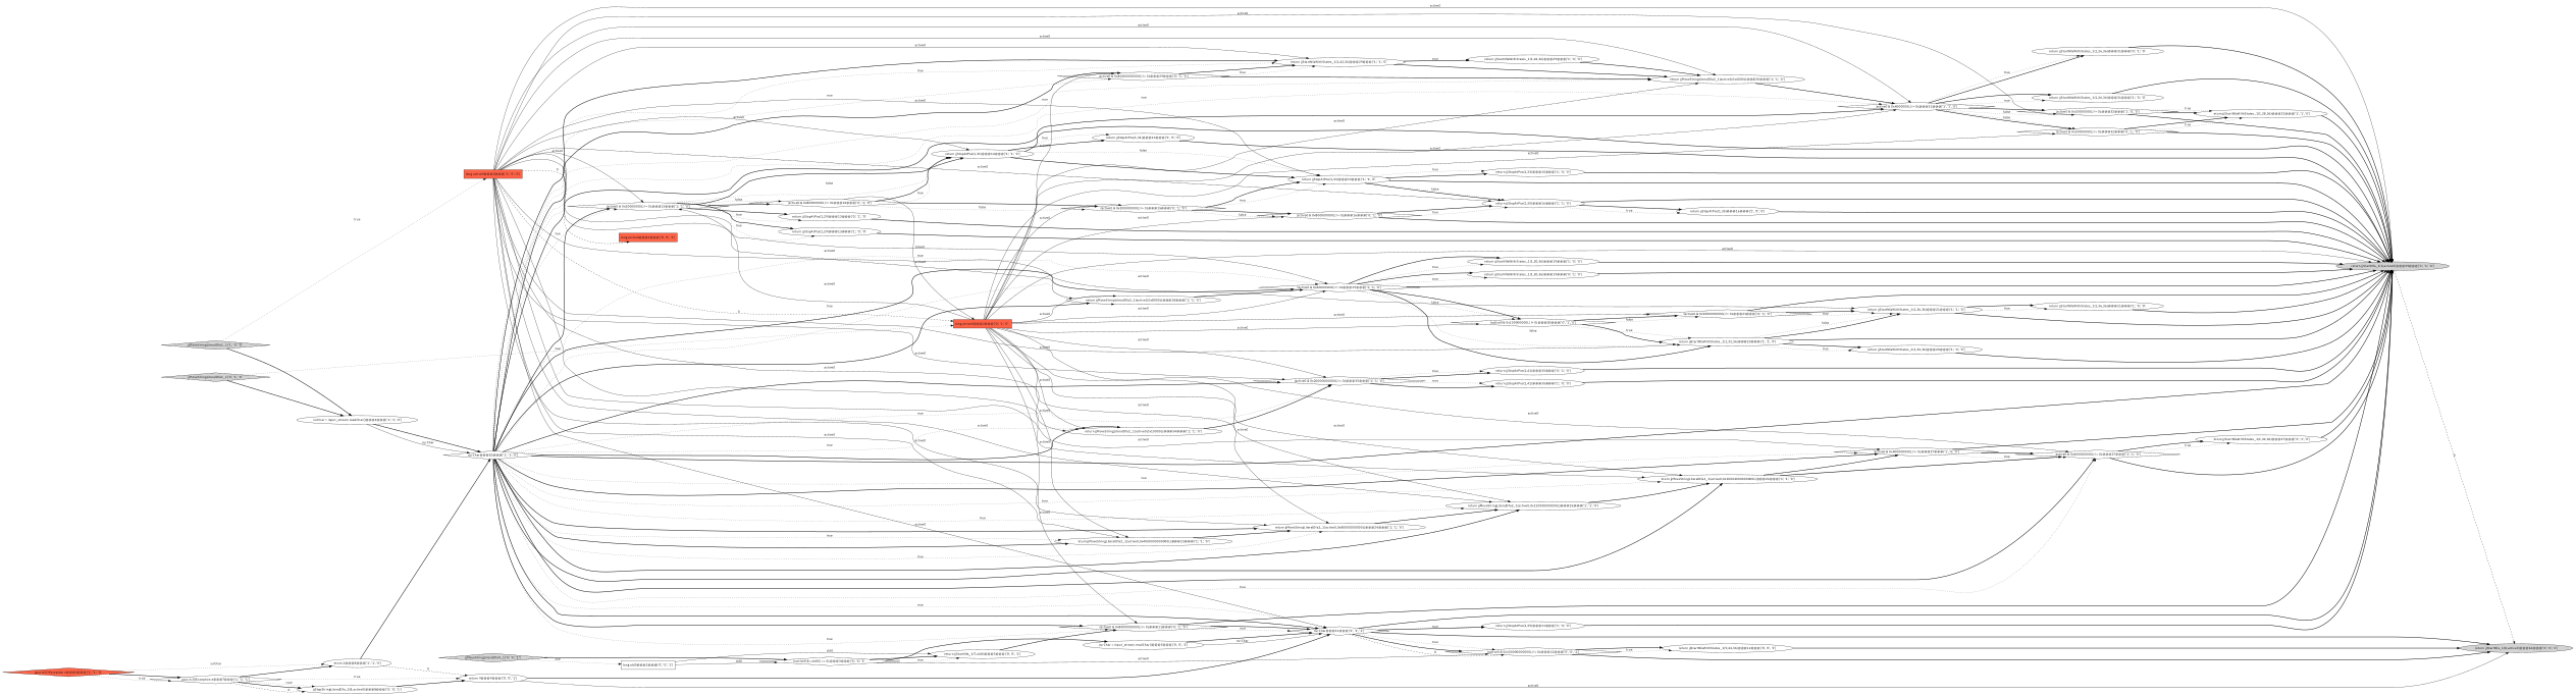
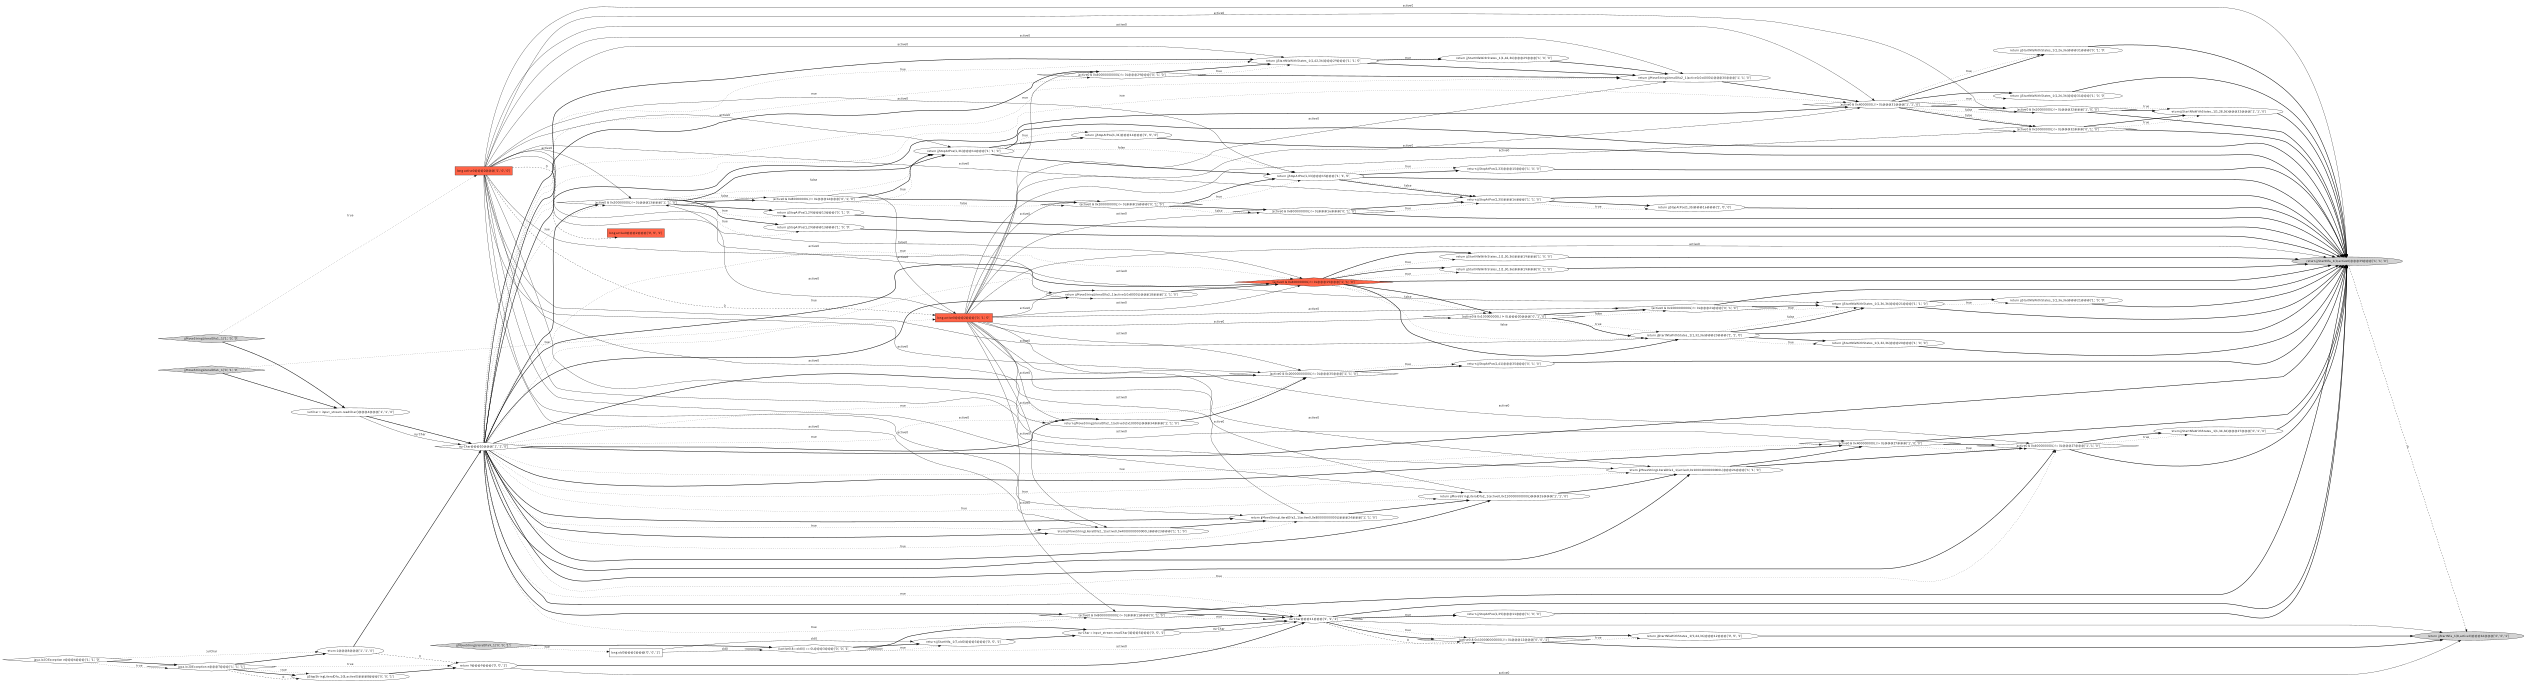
  digraph {
    fontname="IBM Plex Sans"
    rankdir=LR
    node [fillcolor=white fontname="IBM Plex Sans" shape=ellipse style=filled]
    edge [fontname="IBM Plex Sans" style=bold]
    n1 [label="(active0 & 0x8000000000L) != 0L@@@11@@@['0', '1', '0']" shape=diamond]
    n2 [label="curChar@@@11@@@['1', '1', '1']" shape=diamond]
    n3 [fillcolor=lightgray label="return jjStartNfa_1(0,active0)@@@39@@@['1', '1', '0']"]
    n4 [fillcolor=lightgray label="return jjStartNfa_1(8,active0)@@@16@@@['0', '0', '1']"]
    n5 [label="(active0 & 0x100000000000L) != 0L@@@12@@@['0', '0', '1']" shape=diamond]
    n6 [label="return jjStopAtPos(1,39)@@@11@@@['1', '0', '0']"]
    n7 [label="return jjStartNfaWithStates_1(1,30,36)@@@19@@@['0', '1', '0']"]
    n8 [label="return jjStartNfaWithStates_1(1,32,36)@@@20@@@['1', '0', '0']"]
-   n9 [label="return jjStopAtPos(1,41)@@@35@@@['1', '0', '0']"]
    n10 [label="return jjStartNfaWithStates_1(1,26,36)@@@31@@@['0', '1', '0']"]
    n11 [label="java.io.IOException e@@@7@@@['1', '1', '1']" shape=diamond]
    n12 [label="return 9@@@9@@@['0', '0', '1']"]
    n13 [label="jjStopStringLiteralDfa_1(8,active0)@@@8@@@['0', '0', '1']"]
    n14 [label="return 1@@@8@@@['1', '1', '0']"]
    n15 [label="curChar@@@10@@@['1', '1', '0']" shape=diamond]
    n16 [label="((active0 &= old0)) == 0L@@@3@@@['0', '0', '1']" shape=diamond]
    n17 [label="curChar = input_stream.readChar()@@@5@@@['0', '0', '1']"]
    n18 [label="return jjStartNfa_1(7,old0)@@@3@@@['0', '0', '1']"]
    n19 [label="return jjStartNfaWithStates_1(9,44,36)@@@12@@@['0', '0', '1']"]
    n20 [label="return jjStopAtPos(1,33)@@@15@@@['1', '1', '0']"]
    n21 [label="return jjStopAtPos(1,33)@@@15@@@['1', '0', '0']"]
    n22 [label="return jjStopAtPos(1,35)@@@16@@@['1', '1', '0']"]
    n23 [label="return jjStopAtPos(1,35)@@@16@@@['1', '0', '0']"]
    n24 [fillcolor=tomato label="long active0@@@2@@@['0', '1', '0']" shape=box]
    n25 [label="(active0 & 0x20000000000L) != 0L@@@35@@@['1', '1', '0']" shape=diamond]
    n26 [label="(active0 & 0x20000000L) != 0L@@@13@@@['1', '1', '0']" shape=diamond]
    n27 [label="return jjMoveStringLiteralDfa2_1(active0,0x4000000000000L)@@@23@@@['1', '1', '0']"]
    n28 [label="(active0 & 0x1000000000L) != 0L@@@21@@@['0', '1', '0']" shape=diamond]
    n29 [label="(active0 & 0x40000000000L) != 0L@@@29@@@['0', '1', '0']" shape=diamond]
    n30 [label="return jjMoveStringLiteralDfa2_1(active0,0x4000L)@@@30@@@['1', '1', '0']"]
    n31 [label="return jjMoveStringLiteralDfa2_1(active0,0x10000L)@@@34@@@['1', '1', '0']"]
    n32 [label="(active0 & 0x10000000L) != 0L@@@32@@@['0', '1', '0']" shape=diamond]
    n33 [label="(active0 & 0x4000000L) != 0L@@@31@@@['1', '1', '0']" shape=diamond]
    n34 [label="(active0 & 0x400000000L) != 0L@@@27@@@['1', '1', '0']" shape=diamond]
    n35 [label="(active0 & 0x100000000L) != 0L@@@20@@@['0', '1', '0']" shape=diamond]
    n36 [label="(active0 & 0x200000000L) != 0L@@@15@@@['0', '1', '0']" shape=diamond]
    n37 [label="return jjMoveStringLiteralDfa2_1(active0,0x80000000000L)@@@24@@@['1', '1', '0']"]
    n38 [label="return jjMoveStringLiteralDfa2_1(active0,0x110000000000L)@@@25@@@['1', '1', '0']"]
-   n39 [label="(active0 & 0x40000000L) != 0L@@@19@@@['1', '1', '0']" shape=diamond]
+   n39 [fillcolor=tomato label="(active0 & 0x40000000L) != 0L@@@19@@@['1', '1', '0']" shape=diamond]
    n40 [label="return jjMoveStringLiteralDfa2_1(active0,0x10004000000000L)@@@26@@@['1', '1', '0']"]
    n41 [label="return jjMoveStringLiteralDfa2_1(active0,0x8000L)@@@18@@@['1', '1', '0']"]
    n42 [label="(active0 & 0x800000000L) != 0L@@@16@@@['0', '1', '0']" shape=diamond]
    n43 [label="return jjStopAtPos(1,41)@@@35@@@['0', '1', '0']"]
    n44 [label="(active0 & 0x80000000L) != 0L@@@14@@@['0', '1', '0']" shape=diamond]
    n45 [label="return jjStopAtPos(1,29)@@@13@@@['1', '0', '0']"]
    n46 [label="return jjStopAtPos(1,31)@@@14@@@['1', '1', '0']"]
    n47 [label="return jjStopAtPos(1,29)@@@13@@@['0', '1', '0']"]
    n48 [label="return jjStartNfaWithStates_1(1,36,36)@@@21@@@['1', '1', '0']"]
    n49 [label="return jjStartNfaWithStates_1(1,42,36)@@@29@@@['1', '1', '0']"]
    n50 [label="return jjStartNfaWithStates_1(1,28,36)@@@32@@@['1', '1', '0']"]
    n51 [label="(active0 & 0x10000000L) != 0L@@@32@@@['1', '0', '0']" shape=diamond]
    n52 [label="return jjStartNfaWithStates_1(1,26,36)@@@31@@@['1', '0', '0']"]
    n53 [label="return jjStartNfaWithStates_1(1,34,36)@@@27@@@['0', '1', '0']"]
    n54 [label="return jjStartNfaWithStates_1(1,32,36)@@@20@@@['1', '1', '0']"]
    n55 [label="return jjStartNfaWithStates_1(1,30,36)@@@19@@@['1', '0', '0']"]
    n56 [label="(active0 & 0x400000000L) != 0L@@@27@@@['1', '0', '0']" shape=diamond]
    n57 [label="return jjStopAtPos(1,31)@@@14@@@['1', '0', '0']"]
    n58 [label="return jjStartNfaWithStates_1(1,36,36)@@@21@@@['1', '0', '0']"]
    n59 [label="curChar = input_stream.readChar()@@@4@@@['1', '1', '0']"]
    n60 [fillcolor=lightgray label="jjMoveStringLiteralDfa1_1['1', '0', '0']" shape=diamond]
    n61 [fillcolor=tomato label="long active0@@@2@@@['1', '0', '0']" shape=box]
    n62 [fillcolor=tomato label="long active0@@@2@@@['0', '0', '1']" shape=box]
    n63 [label="return jjStartNfaWithStates_1(1,42,36)@@@29@@@['1', '0', '0']"]
-   n64 [fillcolor=tomato label="java.io.IOException e@@@6@@@['1', '1', '0']" shape=diamond]
+   n64 [label="java.io.IOException e@@@6@@@['1', '1', '0']" shape=diamond]
    n65 [fillcolor=lightgray label="jjMoveStringLiteralDfa1_1['0', '1', '0']" shape=diamond]
    n66 [label="long old0@@@2@@@['0', '0', '1']" shape=box]
    n67 [fillcolor=lightgray label="jjMoveStringLiteralDfa9_1['0', '0', '1']" shape=diamond]
    n1 -> n2 [label=true style=dotted]
    n1 -> n2
    n1 -> n3
    n2 -> n3
-   n2 -> n4
+   n2 -> n4 [style=solid]
    n2 -> n5
    n2 -> n5 [label=0 style=dashed]
    n2 -> n5 [label=true style=dotted]
    n2 -> n6 [label=true style=dotted]
    n2 -> n6
    n3 -> n4 [label=0 style=dashed]
    n5 -> n4
    n5 -> n19 [label=true style=dotted]
    n5 -> n19
    n6 -> n3
    n7 -> n3
    n8 -> n3
-   n9 -> n3
    n10 -> n3
    n11 -> n12 [label=true style=dotted]
    n11 -> n13
    n11 -> n13 [label=0 style=dashed]
    n11 -> n13 [label=true style=dotted]
    n11 -> n14
    n12 -> n2
    n12 -> n4 [label=active0 style=solid]
    n13 -> n12
    n14 -> n12 [label=0 style=dashed]
    n14 -> n15
    n15 -> n1
    n15 -> n1 [label=true style=dotted]
    n15 -> n2 [label=true style=dotted]
    n15 -> n2
    n15 -> n3
    n15 -> n25 [label=true style=dotted]
    n15 -> n25
    n15 -> n26
    n15 -> n26 [label=true style=dotted]
    n15 -> n27 [label=true style=dotted]
    n15 -> n27
    n15 -> n29
    n15 -> n29 [label=true style=dotted]
    n15 -> n30 [label=true style=dotted]
    n15 -> n31
    n15 -> n31 [label=true style=dotted]
    n15 -> n33 [label=true style=dotted]
    n15 -> n33
    n15 -> n34
    n15 -> n34 [label=true style=dotted]
    n15 -> n37 [label=true style=dotted]
    n15 -> n37
    n15 -> n38 [label=true style=dotted]
    n15 -> n38
    n15 -> n39
    n15 -> n39 [label=true style=dotted]
    n15 -> n40
    n15 -> n40 [label=true style=dotted]
    n15 -> n41 [label=true style=dotted]
    n15 -> n41
    n15 -> n49 [label=true style=dotted]
    n15 -> n49
    n15 -> n56
    n15 -> n56 [label=true style=dotted]
-   n16 -> n5 [label=active0 style=solid]
+   n16 -> n5 [label=active0 style=dotted]
    n16 -> n17
    n16 -> n18
    n16 -> n18 [label=true style=dotted]
    n17 -> n2
    n17 -> n2 [label=curChar style=solid]
-   n18 -> n1
+   n18 -> n17
    n19 -> n4
    n20 -> n3
    n20 -> n21 [label=true style=dotted]
    n20 -> n21
    n20 -> n22 [label=false style=dotted]
    n20 -> n22
    n21 -> n3
    n22 -> n3
    n22 -> n23 [label=true style=dotted]
    n22 -> n23
    n23 -> n3
    n24 -> n1 [label=active0 style=solid]
    n24 -> n3 [label=active0 style=solid]
    n24 -> n25 [label=active0 style=solid]
    n24 -> n26 [label=active0 style=solid]
    n24 -> n27 [label=active0 style=solid]
    n24 -> n28 [label=active0 style=solid]
    n24 -> n29 [label=active0 style=solid]
    n24 -> n30 [label=active0 style=solid]
    n24 -> n31 [label=active0 style=solid]
    n24 -> n32 [label=active0 style=solid]
    n24 -> n33 [label=active0 style=solid]
    n24 -> n34 [label=active0 style=solid]
    n24 -> n35 [label=active0 style=solid]
    n24 -> n36 [label=active0 style=solid]
    n24 -> n37 [label=active0 style=solid]
    n24 -> n38 [label=active0 style=solid]
    n24 -> n39 [label=active0 style=solid]
    n24 -> n40 [label=active0 style=solid]
    n24 -> n41 [label=active0 style=solid]
    n24 -> n42 [label=active0 style=solid]
-   n25 -> n9
-   n25 -> n9 [label=true style=dotted]
    n25 -> n43
    n25 -> n43 [label=true style=dotted]
    n26 -> n44
    n26 -> n44 [label=false style=dotted]
    n26 -> n45
    n26 -> n45 [label=true style=dotted]
    n26 -> n46 [label=false style=dotted]
    n26 -> n46
    n26 -> n47 [label=true style=dotted]
    n26 -> n47
    n27 -> n37
    n28 -> n3
    n28 -> n48 [label=true style=dotted]
    n28 -> n48
    n29 -> n30
    n29 -> n49 [label=true style=dotted]
    n29 -> n49
    n30 -> n33
    n31 -> n25
    n32 -> n3
    n32 -> n50
    n32 -> n50 [label=true style=dotted]
    n33 -> n10
    n33 -> n10 [label=true style=dotted]
    n33 -> n32 [label=false style=dotted]
    n33 -> n32
    n33 -> n51 [label=false style=dotted]
    n33 -> n51
    n33 -> n52
    n33 -> n52 [label=true style=dotted]
    n34 -> n3
    n34 -> n53
    n34 -> n53 [label=true style=dotted]
    n35 -> n28 [label=false style=dotted]
    n35 -> n28
    n35 -> n54
    n35 -> n54 [label=true style=dotted]
    n36 -> n20
    n36 -> n20 [label=true style=dotted]
    n36 -> n42
    n36 -> n42 [label=false style=dotted]
    n37 -> n38
    n38 -> n40
    n39 -> n3
    n39 -> n7
    n39 -> n7 [label=true style=dotted]
    n39 -> n35 [label=false style=dotted]
    n39 -> n35
    n39 -> n54
    n39 -> n54 [label=false style=dotted]
    n39 -> n55
    n39 -> n55 [label=true style=dotted]
    n40 -> n34
    n40 -> n56
    n41 -> n39
    n42 -> n3
    n42 -> n22 [label=true style=dotted]
    n42 -> n22
    n43 -> n3
    n44 -> n24 [label=active0 style=solid]
    n44 -> n36
    n44 -> n36 [label=false style=dotted]
    n44 -> n46 [label=true style=dotted]
    n44 -> n46
    n45 -> n3
    n46 -> n3
    n46 -> n20 [label=false style=dotted]
    n46 -> n20
    n46 -> n57
    n46 -> n57 [label=true style=dotted]
    n47 -> n3
    n48 -> n3
    n48 -> n58
    n48 -> n58 [label=true style=dotted]
    n49 -> n30
    n49 -> n63 [label=true style=dotted]
    n49 -> n63
    n50 -> n3
    n51 -> n3
    n51 -> n50
    n51 -> n50 [label=true style=dotted]
    n52 -> n3
    n53 -> n3
    n54 -> n3
    n54 -> n8
    n54 -> n8 [label=true style=dotted]
    n54 -> n48
    n54 -> n48 [label=false style=dotted]
    n55 -> n3
    n56 -> n3
    n56 -> n34 [label=true style=dotted]
    n56 -> n34
    n57 -> n3
    n58 -> n3
    n59 -> n15
    n59 -> n15 [label=curChar style=solid]
    n60 -> n59
    n60 -> n61 [label=true style=dotted]
-   n61 -> n2 [label=active0 style=solid]
    n61 -> n3 [label=active0 style=solid]
    n61 -> n20 [label=active0 style=solid]
    n61 -> n22 [label=active0 style=solid]
    n61 -> n24 [label=0 style=dashed]
    n61 -> n25 [label=active0 style=solid]
    n61 -> n26 [label=active0 style=solid]
    n61 -> n27 [label=active0 style=solid]
    n61 -> n30 [label=active0 style=solid]
    n61 -> n31 [label=active0 style=solid]
    n61 -> n33 [label=active0 style=solid]
    n61 -> n37 [label=active0 style=solid]
    n61 -> n38 [label=active0 style=solid]
    n61 -> n39 [label=false0 style=solid]
    n61 -> n40 [label=active0 style=solid]
    n61 -> n41 [label=active0 style=solid]
    n61 -> n46 [label=active0 style=solid]
    n61 -> n48 [label=active0 style=solid]
    n61 -> n49 [label=active0 style=solid]
    n61 -> n51 [label=active0 style=solid]
    n61 -> n54 [label=active0 style=solid]
    n61 -> n56 [label=active0 style=solid]
    n61 -> n62 [label=0 style=dashed]
    n63 -> n30
    n64 -> n11
    n64 -> n11 [label=true style=dotted]
    n64 -> n14 [label=curChar style=dotted]
    n65 -> n24 [label=true style=dotted]
    n65 -> n59
    n66 -> n16 [label=old0 style=solid]
    n66 -> n18 [label=old0 style=solid]
    n67 -> n16
    n67 -> n66 [label=true style=dotted]
  }
